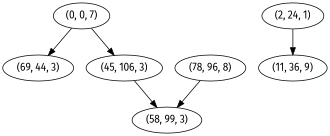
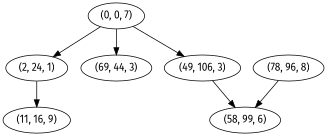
  digraph {
    fontname="Fira Sans"
    node [fontname="Fira Sans"]
    edge [fontname="Fira Sans"]
    n1 [label="(0, 0, 7)"]
    "(2, 24, 1)"
    n3 [label="(69, 44, 3)"]
-   "(49, 106, 3)" [label="(45, 106, 3)"]
-   "(11, 16, 9)" [label="(11, 36, 9)"]
-   "(58, 99, 6)" [label="(58, 99, 3)"]
+   "(49, 106, 3)"
+   "(11, 16, 9)"
+   "(58, 99, 6)"
    "(78, 96, 8)"
+   n1 -> "(2, 24, 1)"
    n1 -> n3
    n1 -> "(49, 106, 3)"
    "(2, 24, 1)" -> "(11, 16, 9)"
    "(49, 106, 3)" -> "(58, 99, 6)"
    "(78, 96, 8)" -> "(58, 99, 6)"
  }
